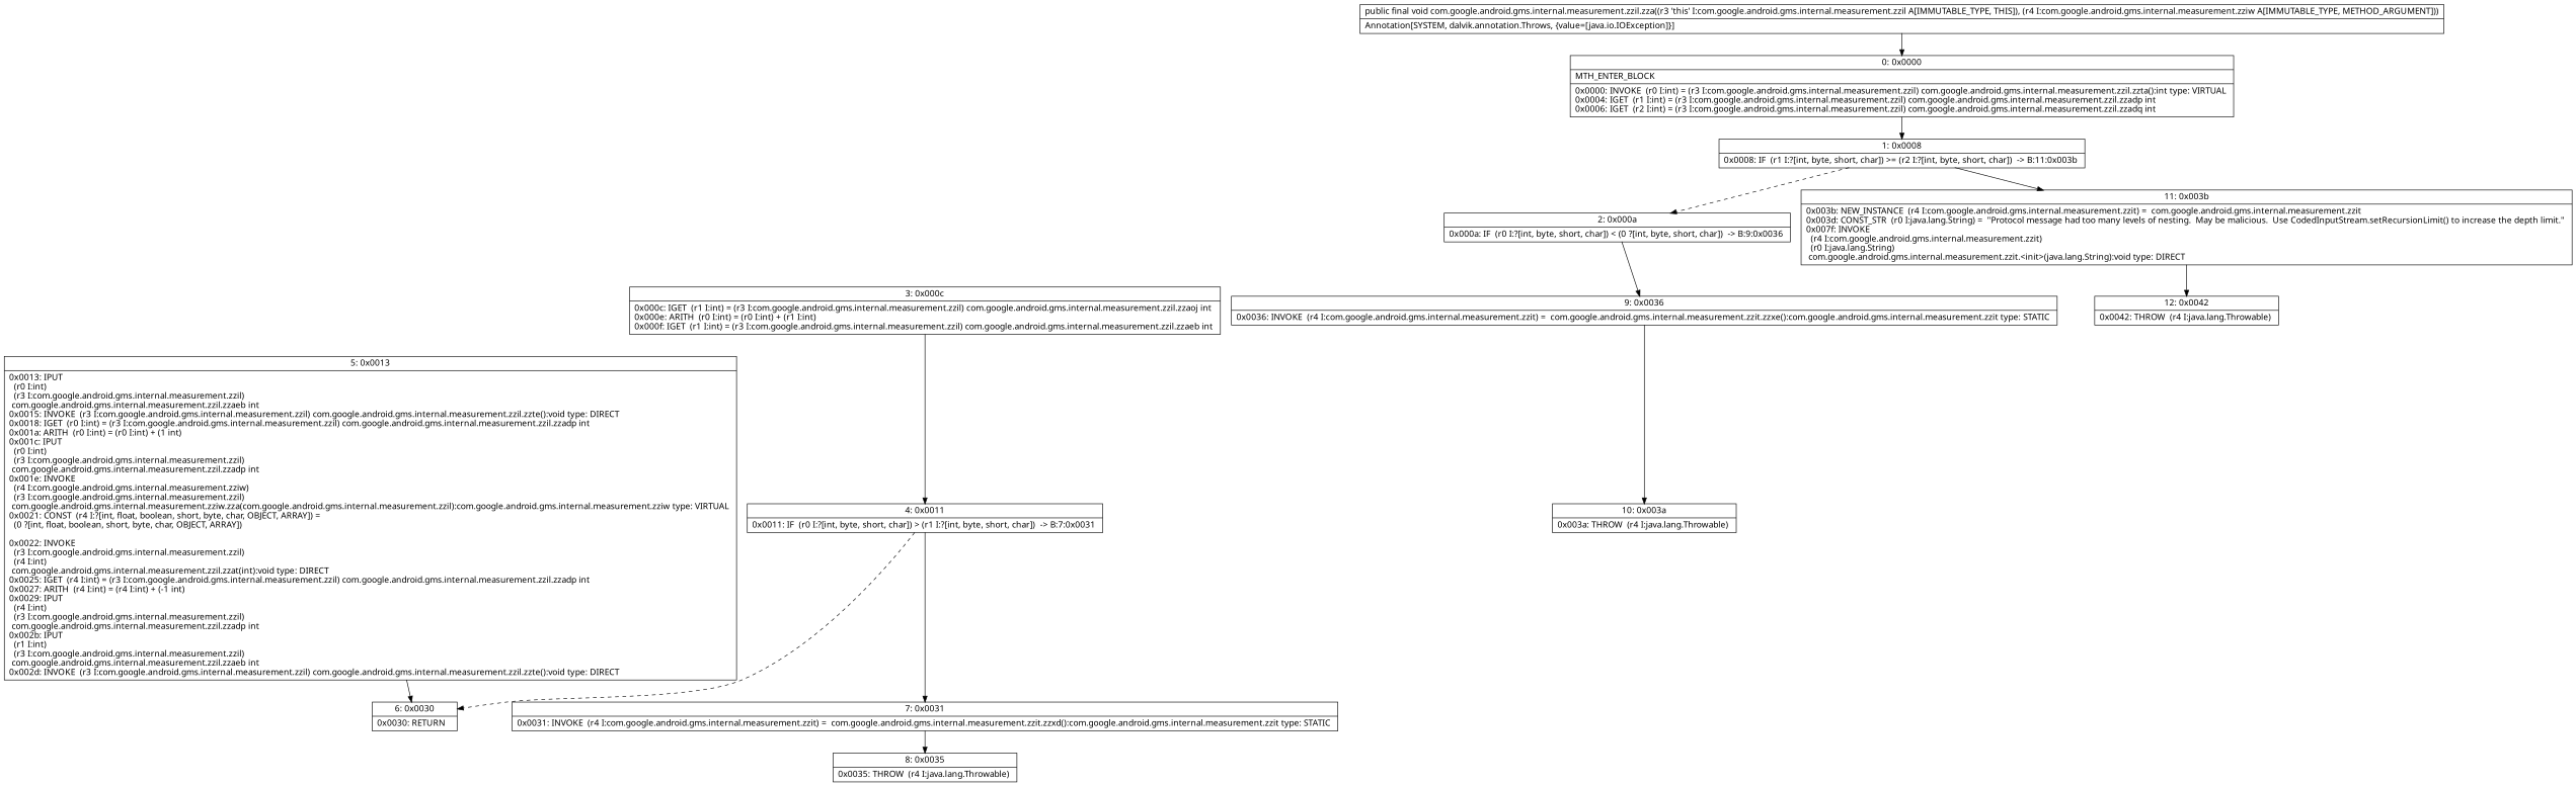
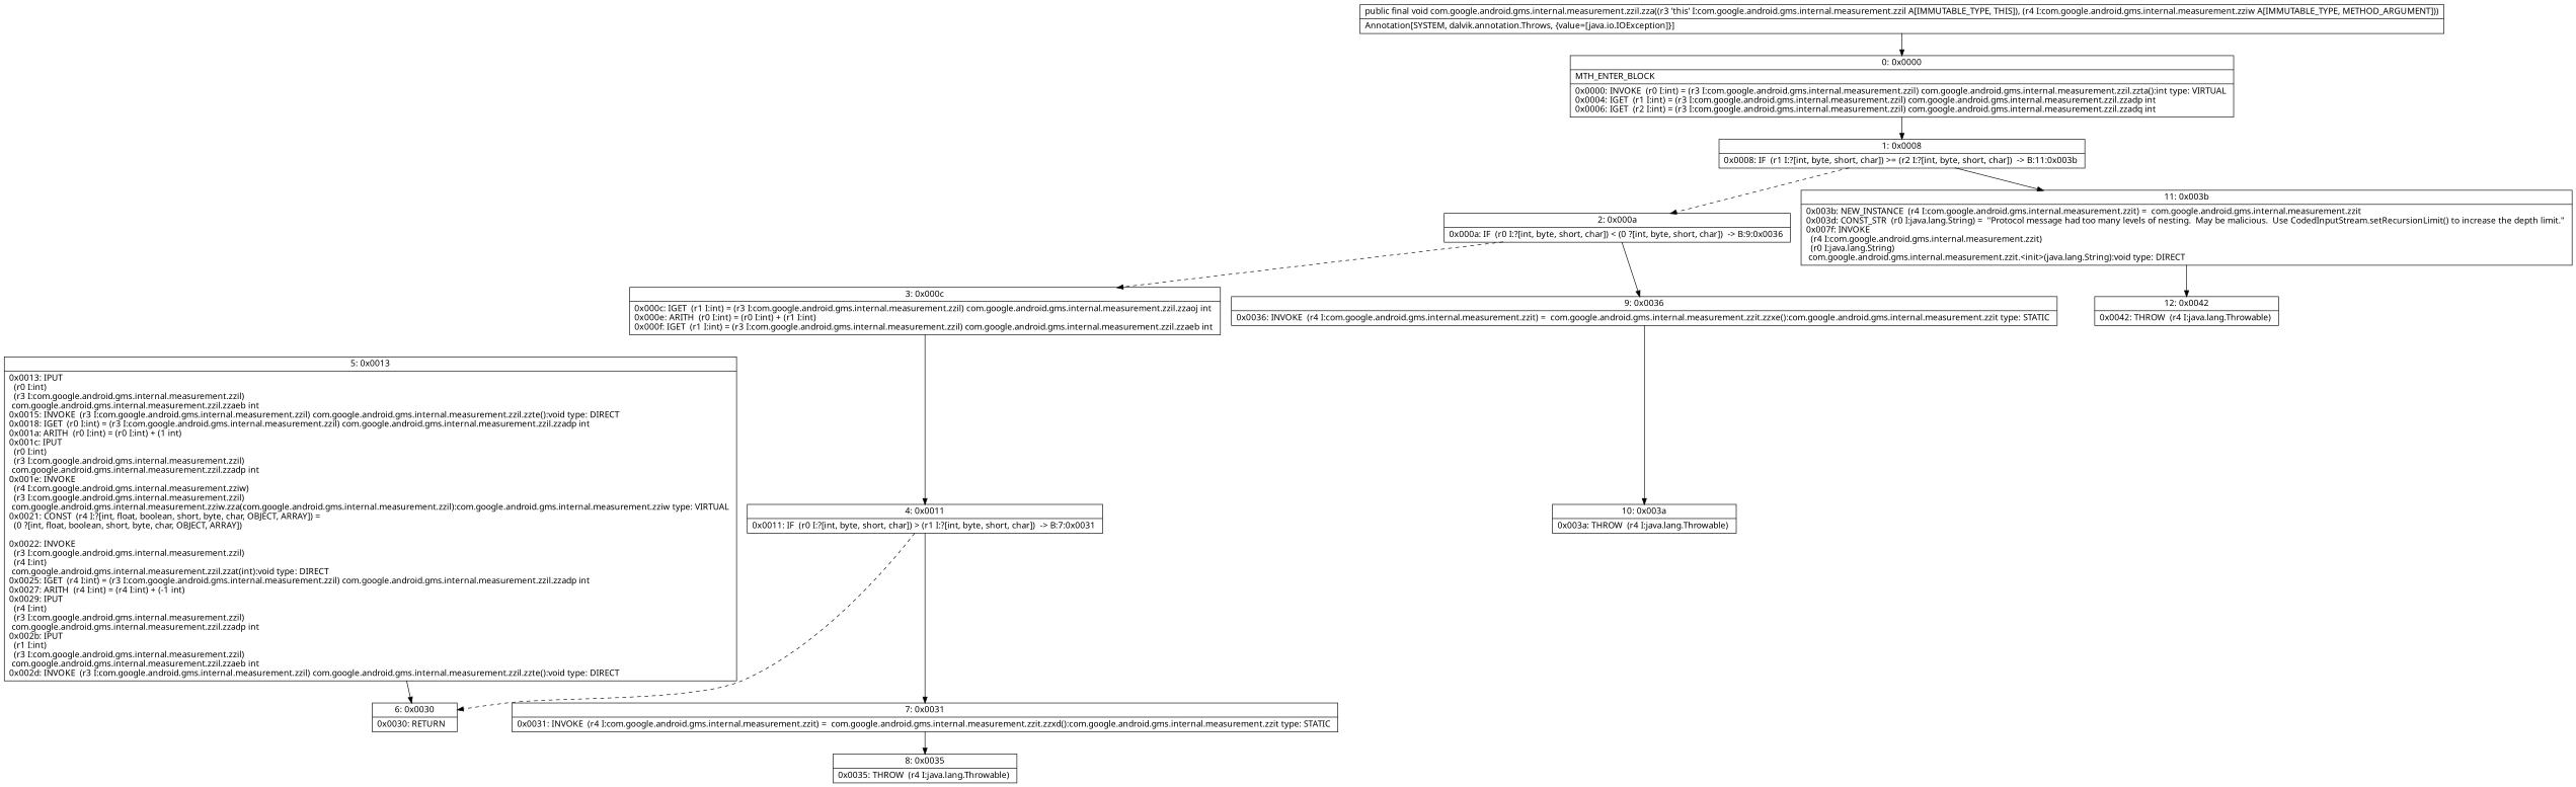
  digraph {
    fontname="Noto Sans"
    node [fontname="Noto Sans" shape=record]
    edge [fontname="Noto Sans"]
    n1 [label="{0\:\ 0x0000|MTH_ENTER_BLOCK\l|0x0000: INVOKE  (r0 I:int) = (r3 I:com.google.android.gms.internal.measurement.zzil) com.google.android.gms.internal.measurement.zzil.zzta():int type: VIRTUAL \l0x0004: IGET  (r1 I:int) = (r3 I:com.google.android.gms.internal.measurement.zzil) com.google.android.gms.internal.measurement.zzil.zzadp int \l0x0006: IGET  (r2 I:int) = (r3 I:com.google.android.gms.internal.measurement.zzil) com.google.android.gms.internal.measurement.zzil.zzadq int \l}"]
    n2 [label="{1\:\ 0x0008|0x0008: IF  (r1 I:?[int, byte, short, char]) \>= (r2 I:?[int, byte, short, char])  \-\> B:11:0x003b \l}"]
    n3 [label="{2\:\ 0x000a|0x000a: IF  (r0 I:?[int, byte, short, char]) \< (0 ?[int, byte, short, char])  \-\> B:9:0x0036 \l}"]
    n4 [label="{11\:\ 0x003b|0x003b: NEW_INSTANCE  (r4 I:com.google.android.gms.internal.measurement.zzit) =  com.google.android.gms.internal.measurement.zzit \l0x003d: CONST_STR  (r0 I:java.lang.String) =  \"Protocol message had too many levels of nesting.  May be malicious.  Use CodedInputStream.setRecursionLimit() to increase the depth limit.\" \l0x007f: INVOKE  \l  (r4 I:com.google.android.gms.internal.measurement.zzit)\l  (r0 I:java.lang.String)\l com.google.android.gms.internal.measurement.zzit.\<init\>(java.lang.String):void type: DIRECT \l}"]
    n5 [label="{3\:\ 0x000c|0x000c: IGET  (r1 I:int) = (r3 I:com.google.android.gms.internal.measurement.zzil) com.google.android.gms.internal.measurement.zzil.zzaoj int \l0x000e: ARITH  (r0 I:int) = (r0 I:int) + (r1 I:int) \l0x000f: IGET  (r1 I:int) = (r3 I:com.google.android.gms.internal.measurement.zzil) com.google.android.gms.internal.measurement.zzil.zzaeb int \l}"]
    n6 [label="{9\:\ 0x0036|0x0036: INVOKE  (r4 I:com.google.android.gms.internal.measurement.zzit) =  com.google.android.gms.internal.measurement.zzit.zzxe():com.google.android.gms.internal.measurement.zzit type: STATIC \l}"]
    n7 [label="{12\:\ 0x0042|0x0042: THROW  (r4 I:java.lang.Throwable) \l}"]
    n8 [label="{4\:\ 0x0011|0x0011: IF  (r0 I:?[int, byte, short, char]) \> (r1 I:?[int, byte, short, char])  \-\> B:7:0x0031 \l}"]
    n9 [label="{10\:\ 0x003a|0x003a: THROW  (r4 I:java.lang.Throwable) \l}"]
    n10 [label="{7\:\ 0x0031|0x0031: INVOKE  (r4 I:com.google.android.gms.internal.measurement.zzit) =  com.google.android.gms.internal.measurement.zzit.zzxd():com.google.android.gms.internal.measurement.zzit type: STATIC \l}"]
    n11 [label="{6\:\ 0x0030|0x0030: RETURN   \l}"]
    n12 [label="{5\:\ 0x0013|0x0013: IPUT  \l  (r0 I:int)\l  (r3 I:com.google.android.gms.internal.measurement.zzil)\l com.google.android.gms.internal.measurement.zzil.zzaeb int \l0x0015: INVOKE  (r3 I:com.google.android.gms.internal.measurement.zzil) com.google.android.gms.internal.measurement.zzil.zzte():void type: DIRECT \l0x0018: IGET  (r0 I:int) = (r3 I:com.google.android.gms.internal.measurement.zzil) com.google.android.gms.internal.measurement.zzil.zzadp int \l0x001a: ARITH  (r0 I:int) = (r0 I:int) + (1 int) \l0x001c: IPUT  \l  (r0 I:int)\l  (r3 I:com.google.android.gms.internal.measurement.zzil)\l com.google.android.gms.internal.measurement.zzil.zzadp int \l0x001e: INVOKE  \l  (r4 I:com.google.android.gms.internal.measurement.zziw)\l  (r3 I:com.google.android.gms.internal.measurement.zzil)\l com.google.android.gms.internal.measurement.zziw.zza(com.google.android.gms.internal.measurement.zzil):com.google.android.gms.internal.measurement.zziw type: VIRTUAL \l0x0021: CONST  (r4 I:?[int, float, boolean, short, byte, char, OBJECT, ARRAY]) = \l  (0 ?[int, float, boolean, short, byte, char, OBJECT, ARRAY])\l \l0x0022: INVOKE  \l  (r3 I:com.google.android.gms.internal.measurement.zzil)\l  (r4 I:int)\l com.google.android.gms.internal.measurement.zzil.zzat(int):void type: DIRECT \l0x0025: IGET  (r4 I:int) = (r3 I:com.google.android.gms.internal.measurement.zzil) com.google.android.gms.internal.measurement.zzil.zzadp int \l0x0027: ARITH  (r4 I:int) = (r4 I:int) + (\-1 int) \l0x0029: IPUT  \l  (r4 I:int)\l  (r3 I:com.google.android.gms.internal.measurement.zzil)\l com.google.android.gms.internal.measurement.zzil.zzadp int \l0x002b: IPUT  \l  (r1 I:int)\l  (r3 I:com.google.android.gms.internal.measurement.zzil)\l com.google.android.gms.internal.measurement.zzil.zzaeb int \l0x002d: INVOKE  (r3 I:com.google.android.gms.internal.measurement.zzil) com.google.android.gms.internal.measurement.zzil.zzte():void type: DIRECT \l}"]
    n13 [label="{8\:\ 0x0035|0x0035: THROW  (r4 I:java.lang.Throwable) \l}"]
    n14 [label="{public final void com.google.android.gms.internal.measurement.zzil.zza((r3 'this' I:com.google.android.gms.internal.measurement.zzil A[IMMUTABLE_TYPE, THIS]), (r4 I:com.google.android.gms.internal.measurement.zziw A[IMMUTABLE_TYPE, METHOD_ARGUMENT]))  | Annotation[SYSTEM, dalvik.annotation.Throws, \{value=[java.io.IOException]\}]\l}"]
    n1 -> n2
    n2 -> n3 [style=dashed]
    n2 -> n4
+   n3 -> n5 [style=dashed]
    n3 -> n6
    n4 -> n7
    n5 -> n8
    n6 -> n9
    n8 -> n10
    n8 -> n11 [style=dashed]
    n10 -> n13
    n12 -> n11
    n14 -> n1
  }
